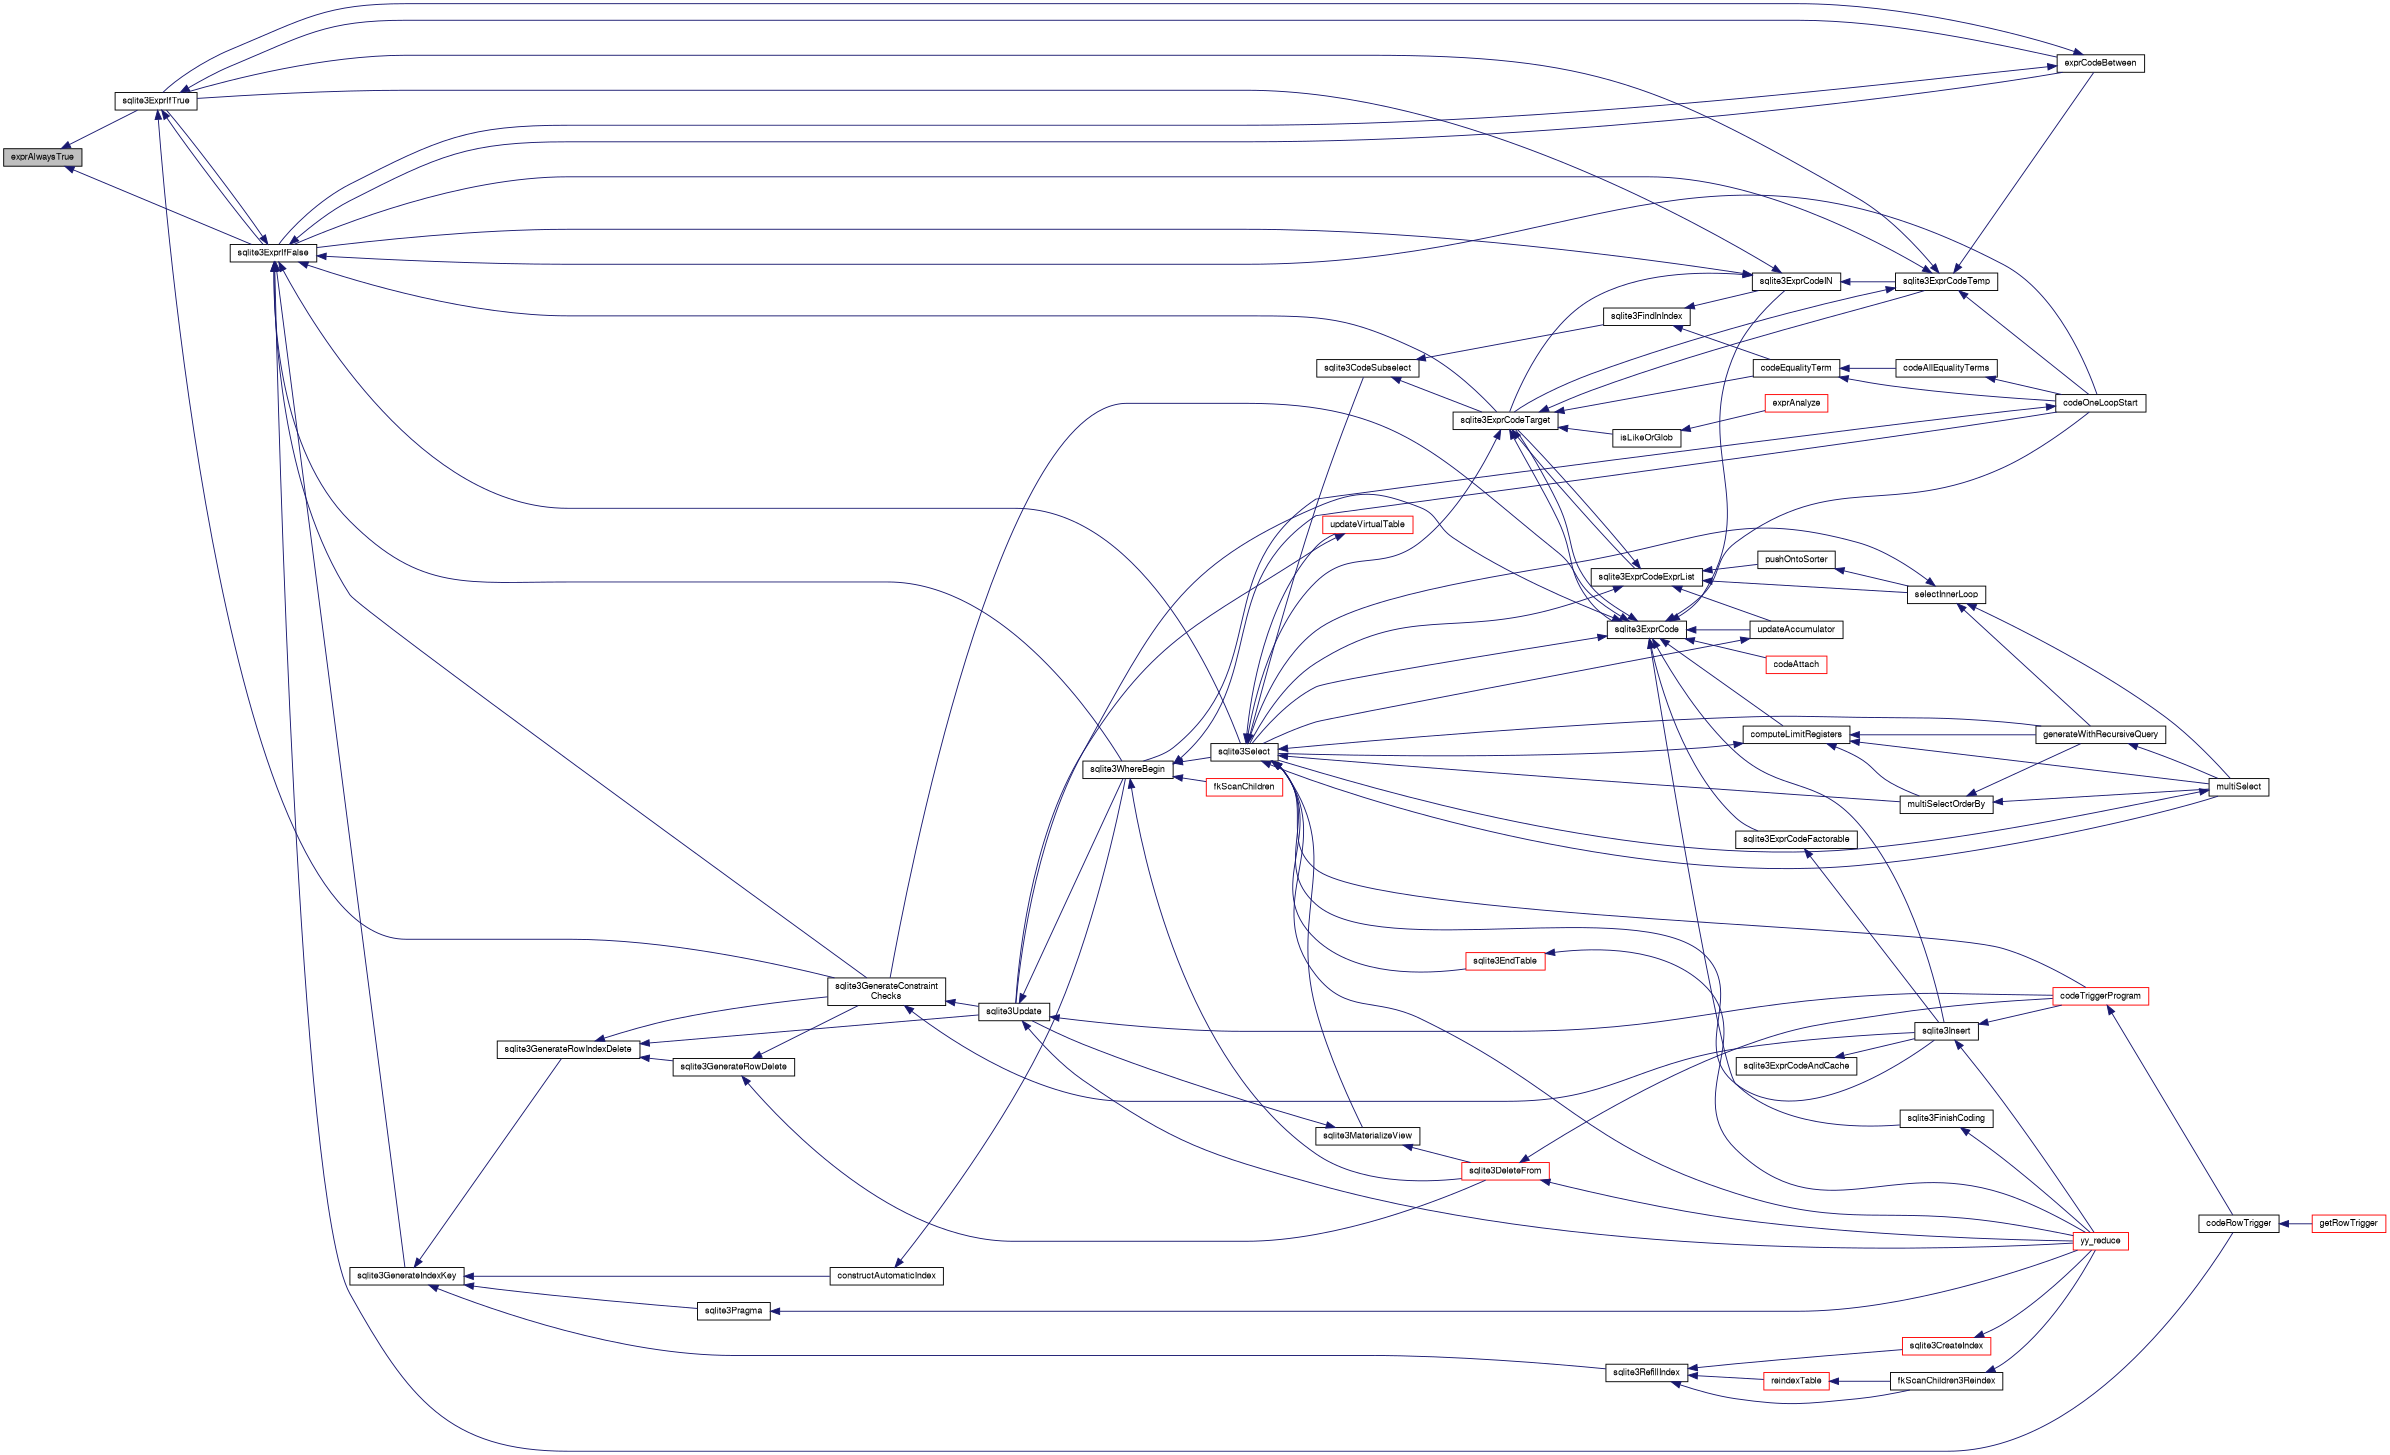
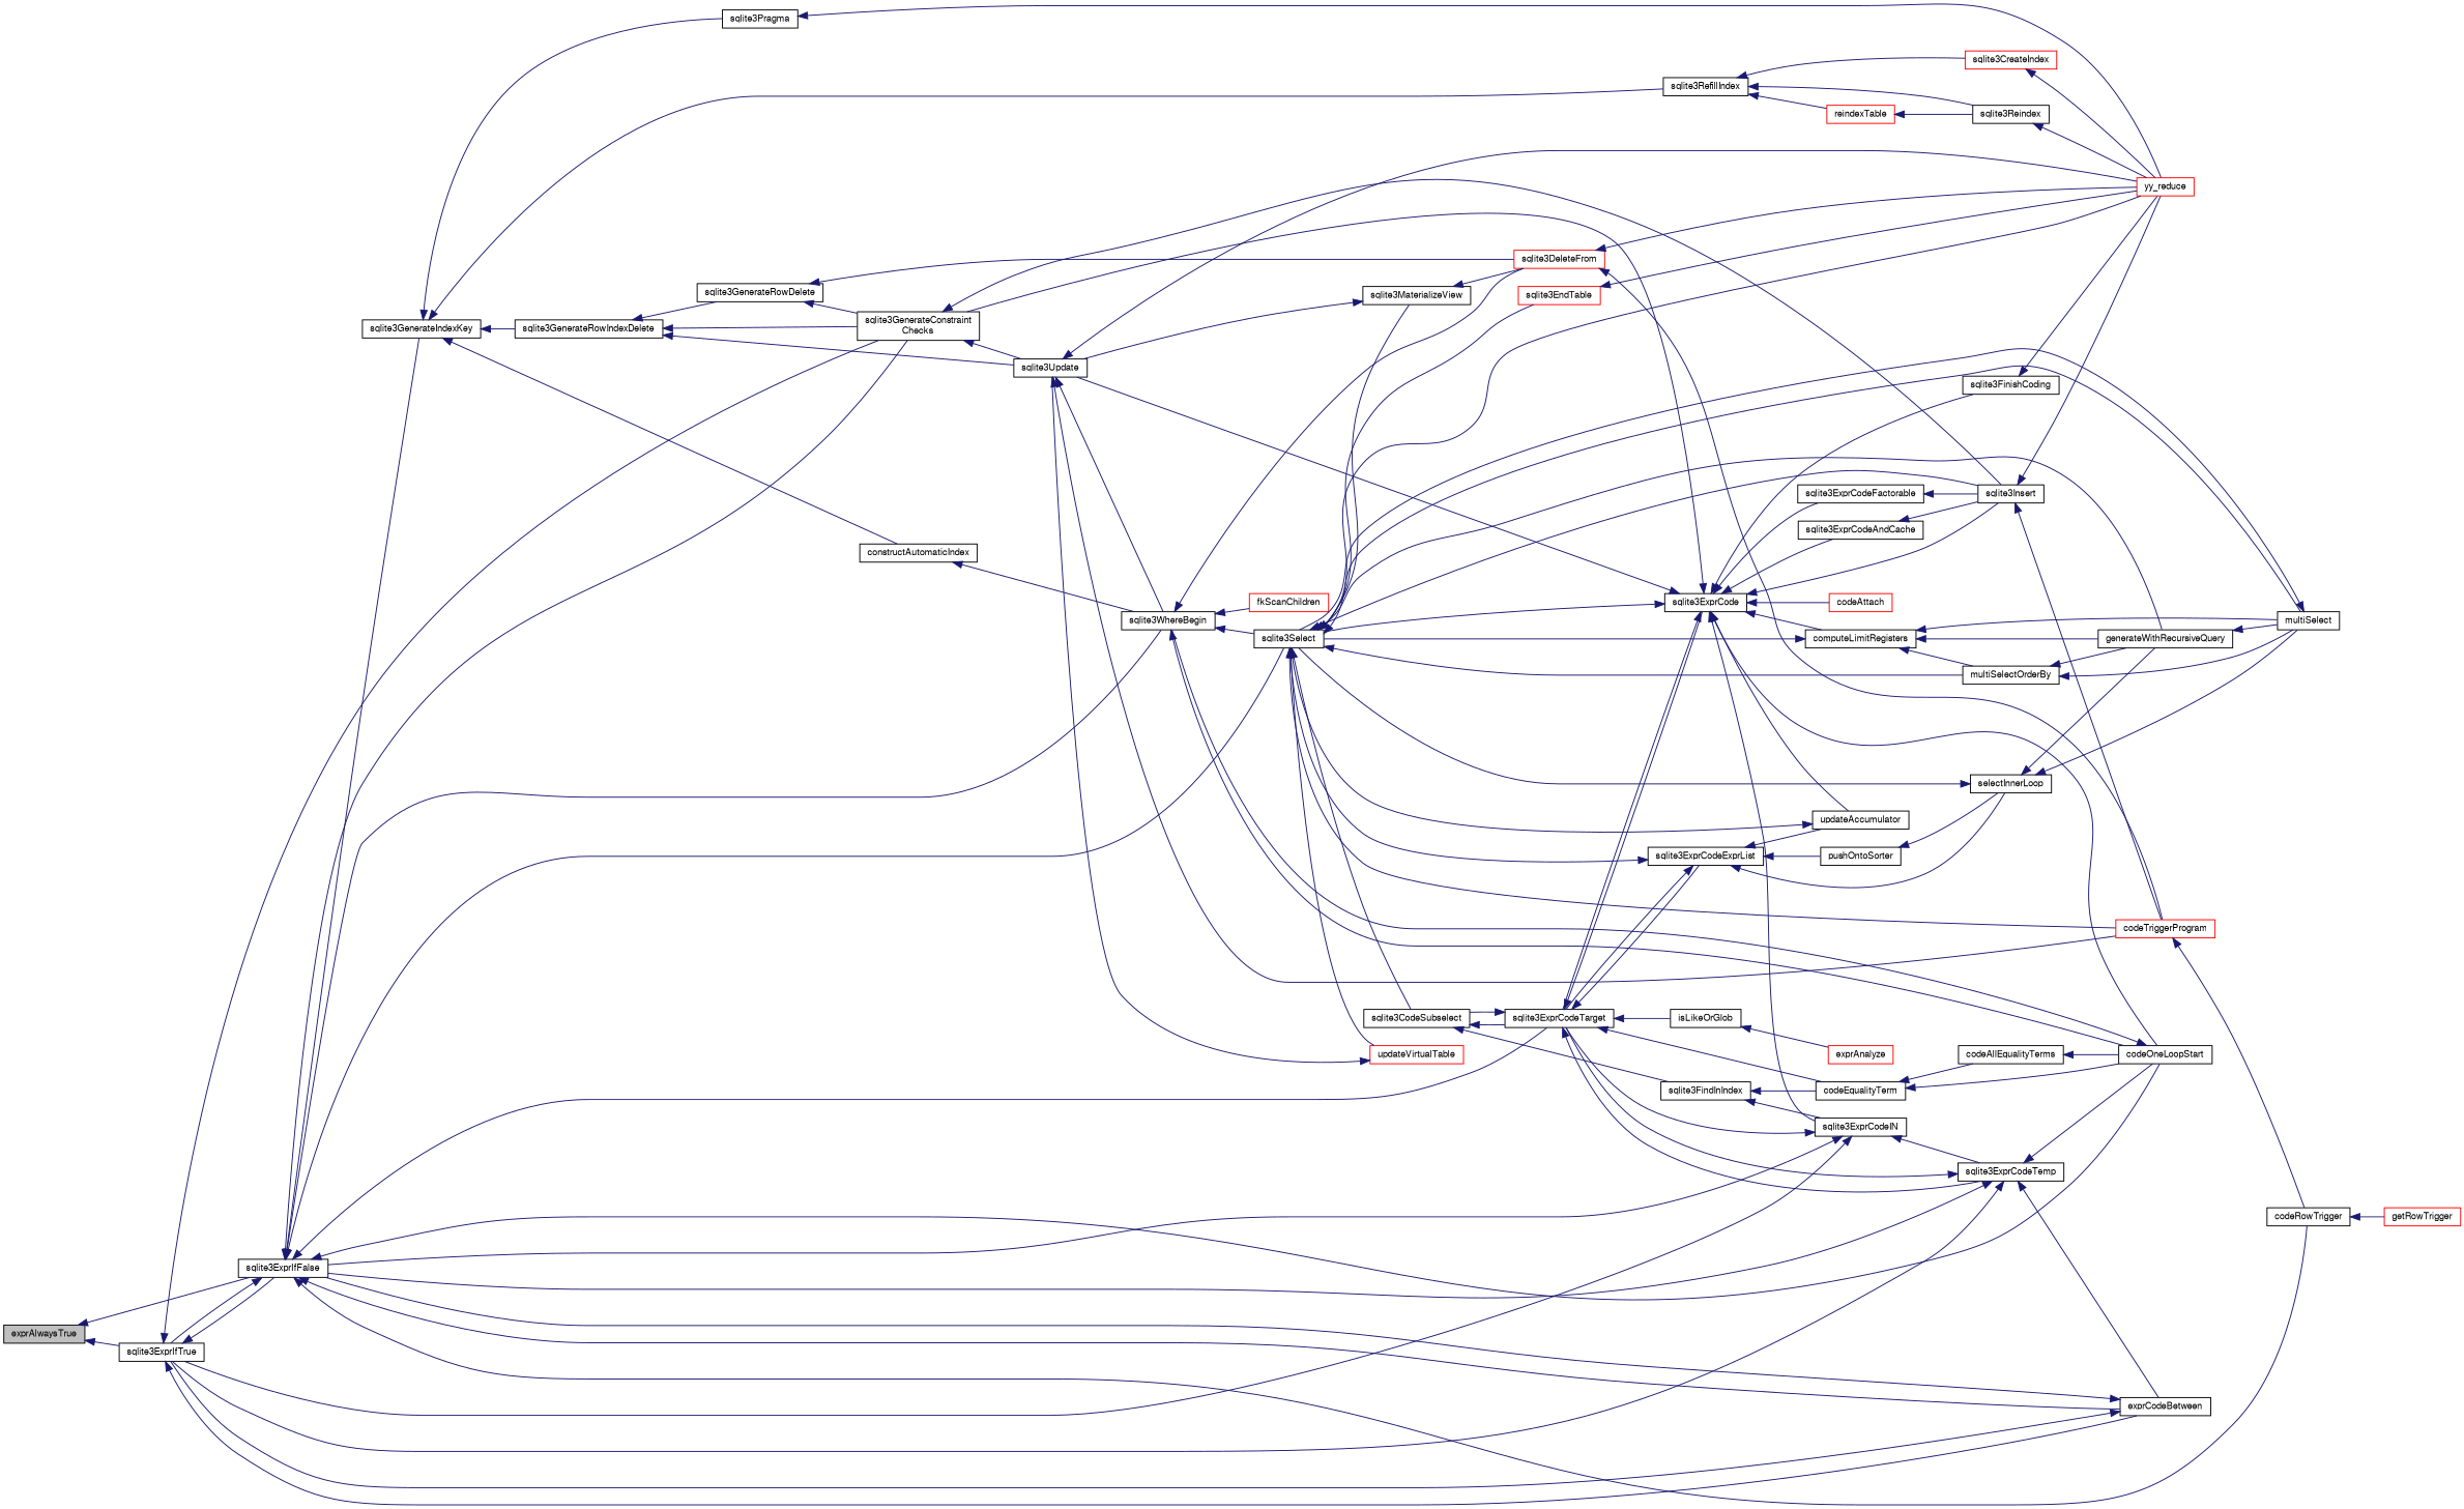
  digraph {
    rankdir=LR
    node [color=black fillcolor=white fontname=FreeSans fontsize=10 shape=record style=filled]
    edge [color=midnightblue dir=back fontname=FreeSans fontsize=10 labelfontname=FreeSans labelfontsize=10 style=solid]
    n1 [fillcolor=grey75 fontcolor=black height=0.2 label=exprAlwaysTrue width=0.4]
    n2 [height=0.2 label=sqlite3ExprIfTrue width=0.4]
    n3 [height=0.2 label=sqlite3ExprIfFalse width=0.4]
    n4 [height=0.2 label=exprCodeBetween width=0.4]
    n5 [height=0.2 label="sqlite3GenerateConstraint\lChecks" width=0.4]
    n6 [height=0.2 label=sqlite3ExprCodeTarget width=0.4]
    n7 [height=0.2 label=codeOneLoopStart width=0.4]
    n8 [height=0.2 label=sqlite3WhereBegin width=0.4]
    n9 [height=0.2 label=codeRowTrigger width=0.4]
    n10 [height=0.2 label=sqlite3Select width=0.4]
    n11 [height=0.2 label=sqlite3GenerateIndexKey width=0.4]
    n12 [height=0.2 label=sqlite3Update width=0.4]
    n13 [height=0.2 label=sqlite3Insert width=0.4]
    n14 [height=0.2 label=sqlite3CodeSubselect width=0.4]
    n15 [height=0.2 label=codeEqualityTerm width=0.4]
    n16 [height=0.2 label=sqlite3ExprCodeTemp width=0.4]
    n17 [height=0.2 label=sqlite3ExprCode width=0.4]
    n18 [height=0.2 label=sqlite3ExprCodeExprList width=0.4]
    n19 [height=0.2 label=isLikeOrGlob width=0.4]
    n20 [color=red height=0.2 label=sqlite3DeleteFrom width=0.4]
    n21 [color=red height=0.2 label=fkScanChildren width=0.4]
    n22 [color=red height=0.2 label=getRowTrigger width=0.4]
    n23 [color=red height=0.2 label=codeTriggerProgram width=0.4]
    n24 [color=red height=0.2 label=yy_reduce width=0.4]
    n25 [color=red height=0.2 label=sqlite3EndTable width=0.4]
    n26 [height=0.2 label=sqlite3MaterializeView width=0.4]
    n27 [height=0.2 label=generateWithRecursiveQuery width=0.4]
    n28 [height=0.2 label=multiSelect width=0.4]
    n29 [height=0.2 label=multiSelectOrderBy width=0.4]
    n30 [color=red height=0.2 label=updateVirtualTable width=0.4]
    n31 [height=0.2 label=sqlite3RefillIndex width=0.4]
    n32 [height=0.2 label=sqlite3GenerateRowIndexDelete width=0.4]
    n33 [height=0.2 label=sqlite3Pragma width=0.4]
    n34 [height=0.2 label=constructAutomaticIndex width=0.4]
    n35 [height=0.2 label=sqlite3FindInIndex width=0.4]
    n36 [height=0.2 label=codeAllEqualityTerms width=0.4]
    n37 [height=0.2 label=sqlite3ExprCodeIN width=0.4]
    n38 [height=0.2 label=sqlite3ExprCodeFactorable width=0.4]
    n39 [height=0.2 label=sqlite3ExprCodeAndCache width=0.4]
    n40 [color=red height=0.2 label=codeAttach width=0.4]
    n41 [height=0.2 label=sqlite3FinishCoding width=0.4]
    n42 [height=0.2 label=computeLimitRegisters width=0.4]
    n43 [height=0.2 label=updateAccumulator width=0.4]
    n44 [height=0.2 label=pushOntoSorter width=0.4]
    n45 [height=0.2 label=selectInnerLoop width=0.4]
    n46 [color=red height=0.2 label=exprAnalyze width=0.4]
    n47 [color=red height=0.2 label=sqlite3CreateIndex width=0.4]
    n48 [color=red height=0.2 label=reindexTable width=0.4]
-   n49 [height=0.2 label=fkScanChildren3Reindex width=0.4]
+   n49 [height=0.2 label=sqlite3Reindex width=0.4]
    n50 [height=0.2 label=sqlite3GenerateRowDelete width=0.4]
    n1 -> n2
    n1 -> n3
    n2 -> n3
    n2 -> n4
    n2 -> n5
    n3 -> n2
    n3 -> n4
    n3 -> n5
    n3 -> n6
    n3 -> n7
    n3 -> n8
    n3 -> n9
    n3 -> n10
    n3 -> n11
    n4 -> n2
    n4 -> n3
    n5 -> n12
    n5 -> n13
-   n6 -> n10
+   n6 -> n14
    n6 -> n15
    n6 -> n16
    n6 -> n17
    n6 -> n18
    n6 -> n19
    n7 -> n8
    n8 -> n7
    n8 -> n10
    n8 -> n20
    n8 -> n21
    n9 -> n22
    n10 -> n13
    n10 -> n14
    n10 -> n23
    n10 -> n24
    n10 -> n25
    n10 -> n26
    n10 -> n27
    n10 -> n28
    n10 -> n29
    n10 -> n30
    n11 -> n31
    n11 -> n32
    n11 -> n33
    n11 -> n34
    n12 -> n8
    n12 -> n23
    n12 -> n24
    n13 -> n23
    n13 -> n24
    n14 -> n6
    n14 -> n35
    n15 -> n7
    n15 -> n36
    n16 -> n2
    n16 -> n3
    n16 -> n4
    n16 -> n6
    n16 -> n7
    n17 -> n5
    n17 -> n6
    n17 -> n7
    n17 -> n10
    n17 -> n12
    n17 -> n13
    n17 -> n37
    n17 -> n38
+   n17 -> n39
    n17 -> n40
    n17 -> n41
    n17 -> n42
    n17 -> n43
    n18 -> n6
    n18 -> n10
    n18 -> n43
    n18 -> n44
    n18 -> n45
    n19 -> n46
    n20 -> n23
    n20 -> n24
    n23 -> n9
    n25 -> n24
    n26 -> n12
    n26 -> n20
    n27 -> n28
    n28 -> n10
    n29 -> n27
    n29 -> n28
    n30 -> n12
    n31 -> n47
    n31 -> n48
    n31 -> n49
    n32 -> n5
    n32 -> n12
    n32 -> n50
    n33 -> n24
    n34 -> n8
    n35 -> n15
    n35 -> n37
    n36 -> n7
    n37 -> n2
    n37 -> n3
    n37 -> n6
    n37 -> n16
    n38 -> n13
    n39 -> n13
    n41 -> n24
    n42 -> n10
    n42 -> n27
    n42 -> n28
    n42 -> n29
    n43 -> n10
    n44 -> n45
    n45 -> n10
    n45 -> n27
    n45 -> n28
    n47 -> n24
    n48 -> n49
    n49 -> n24
    n50 -> n5
    n50 -> n20
  }
